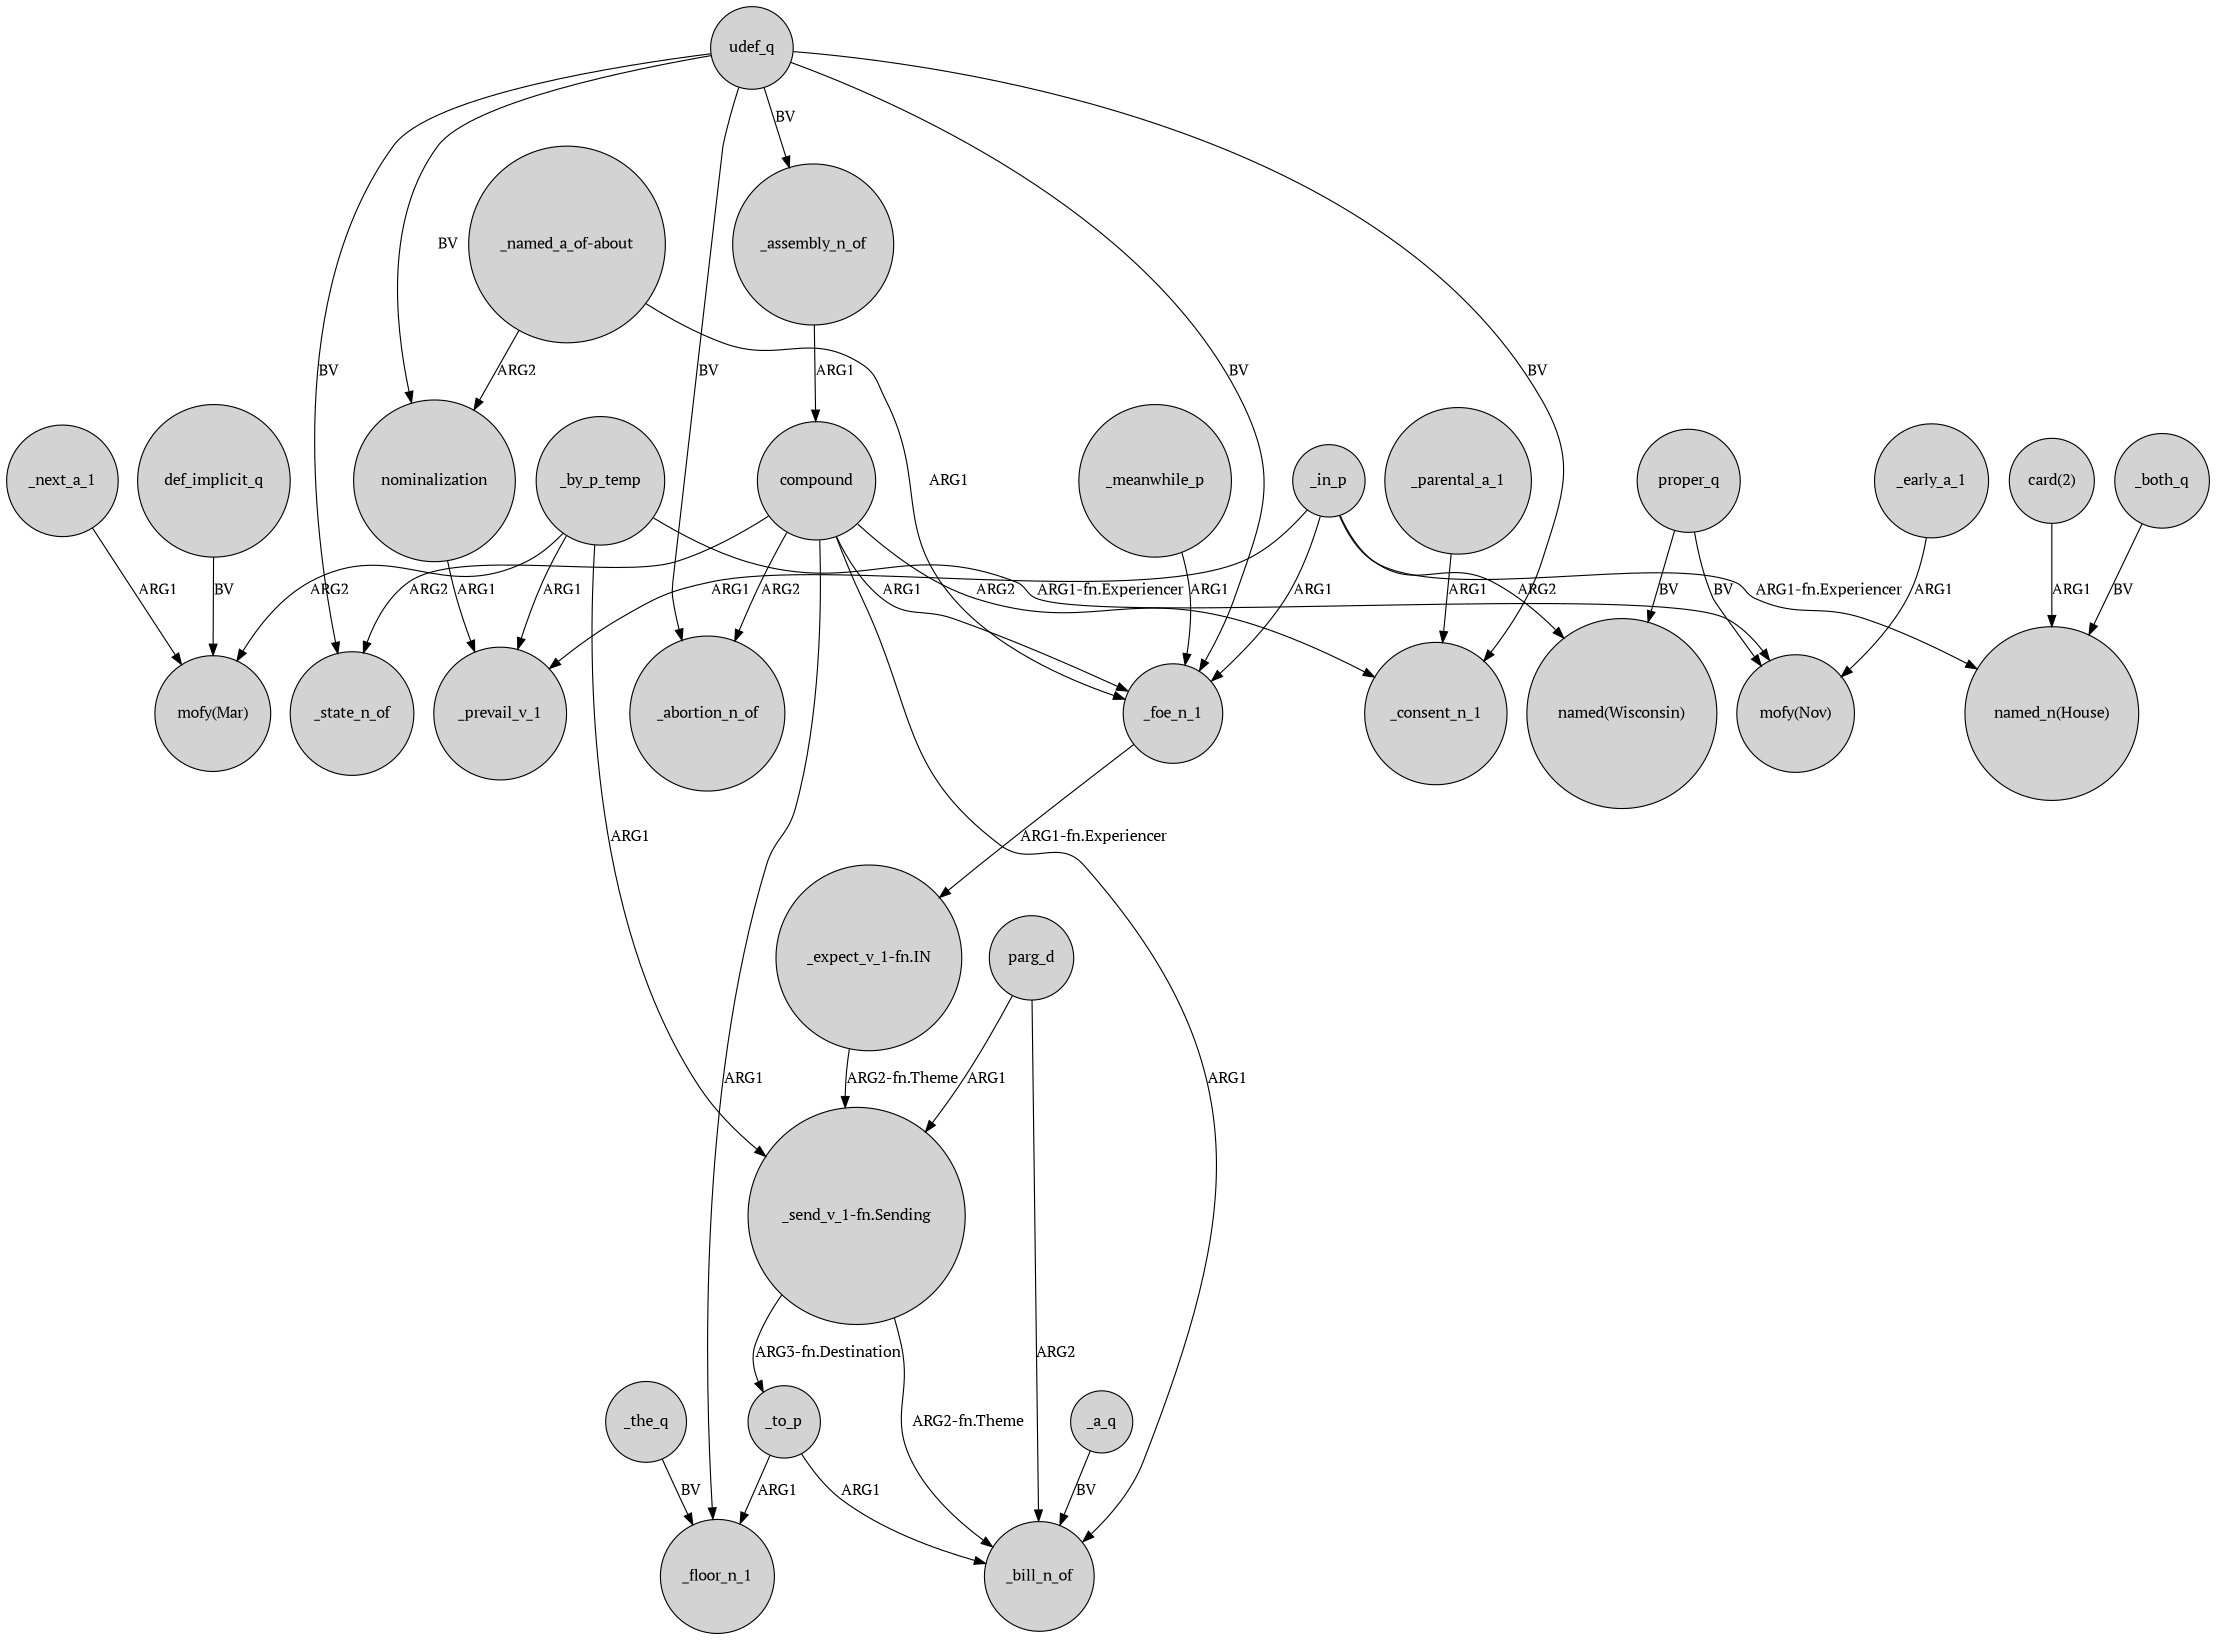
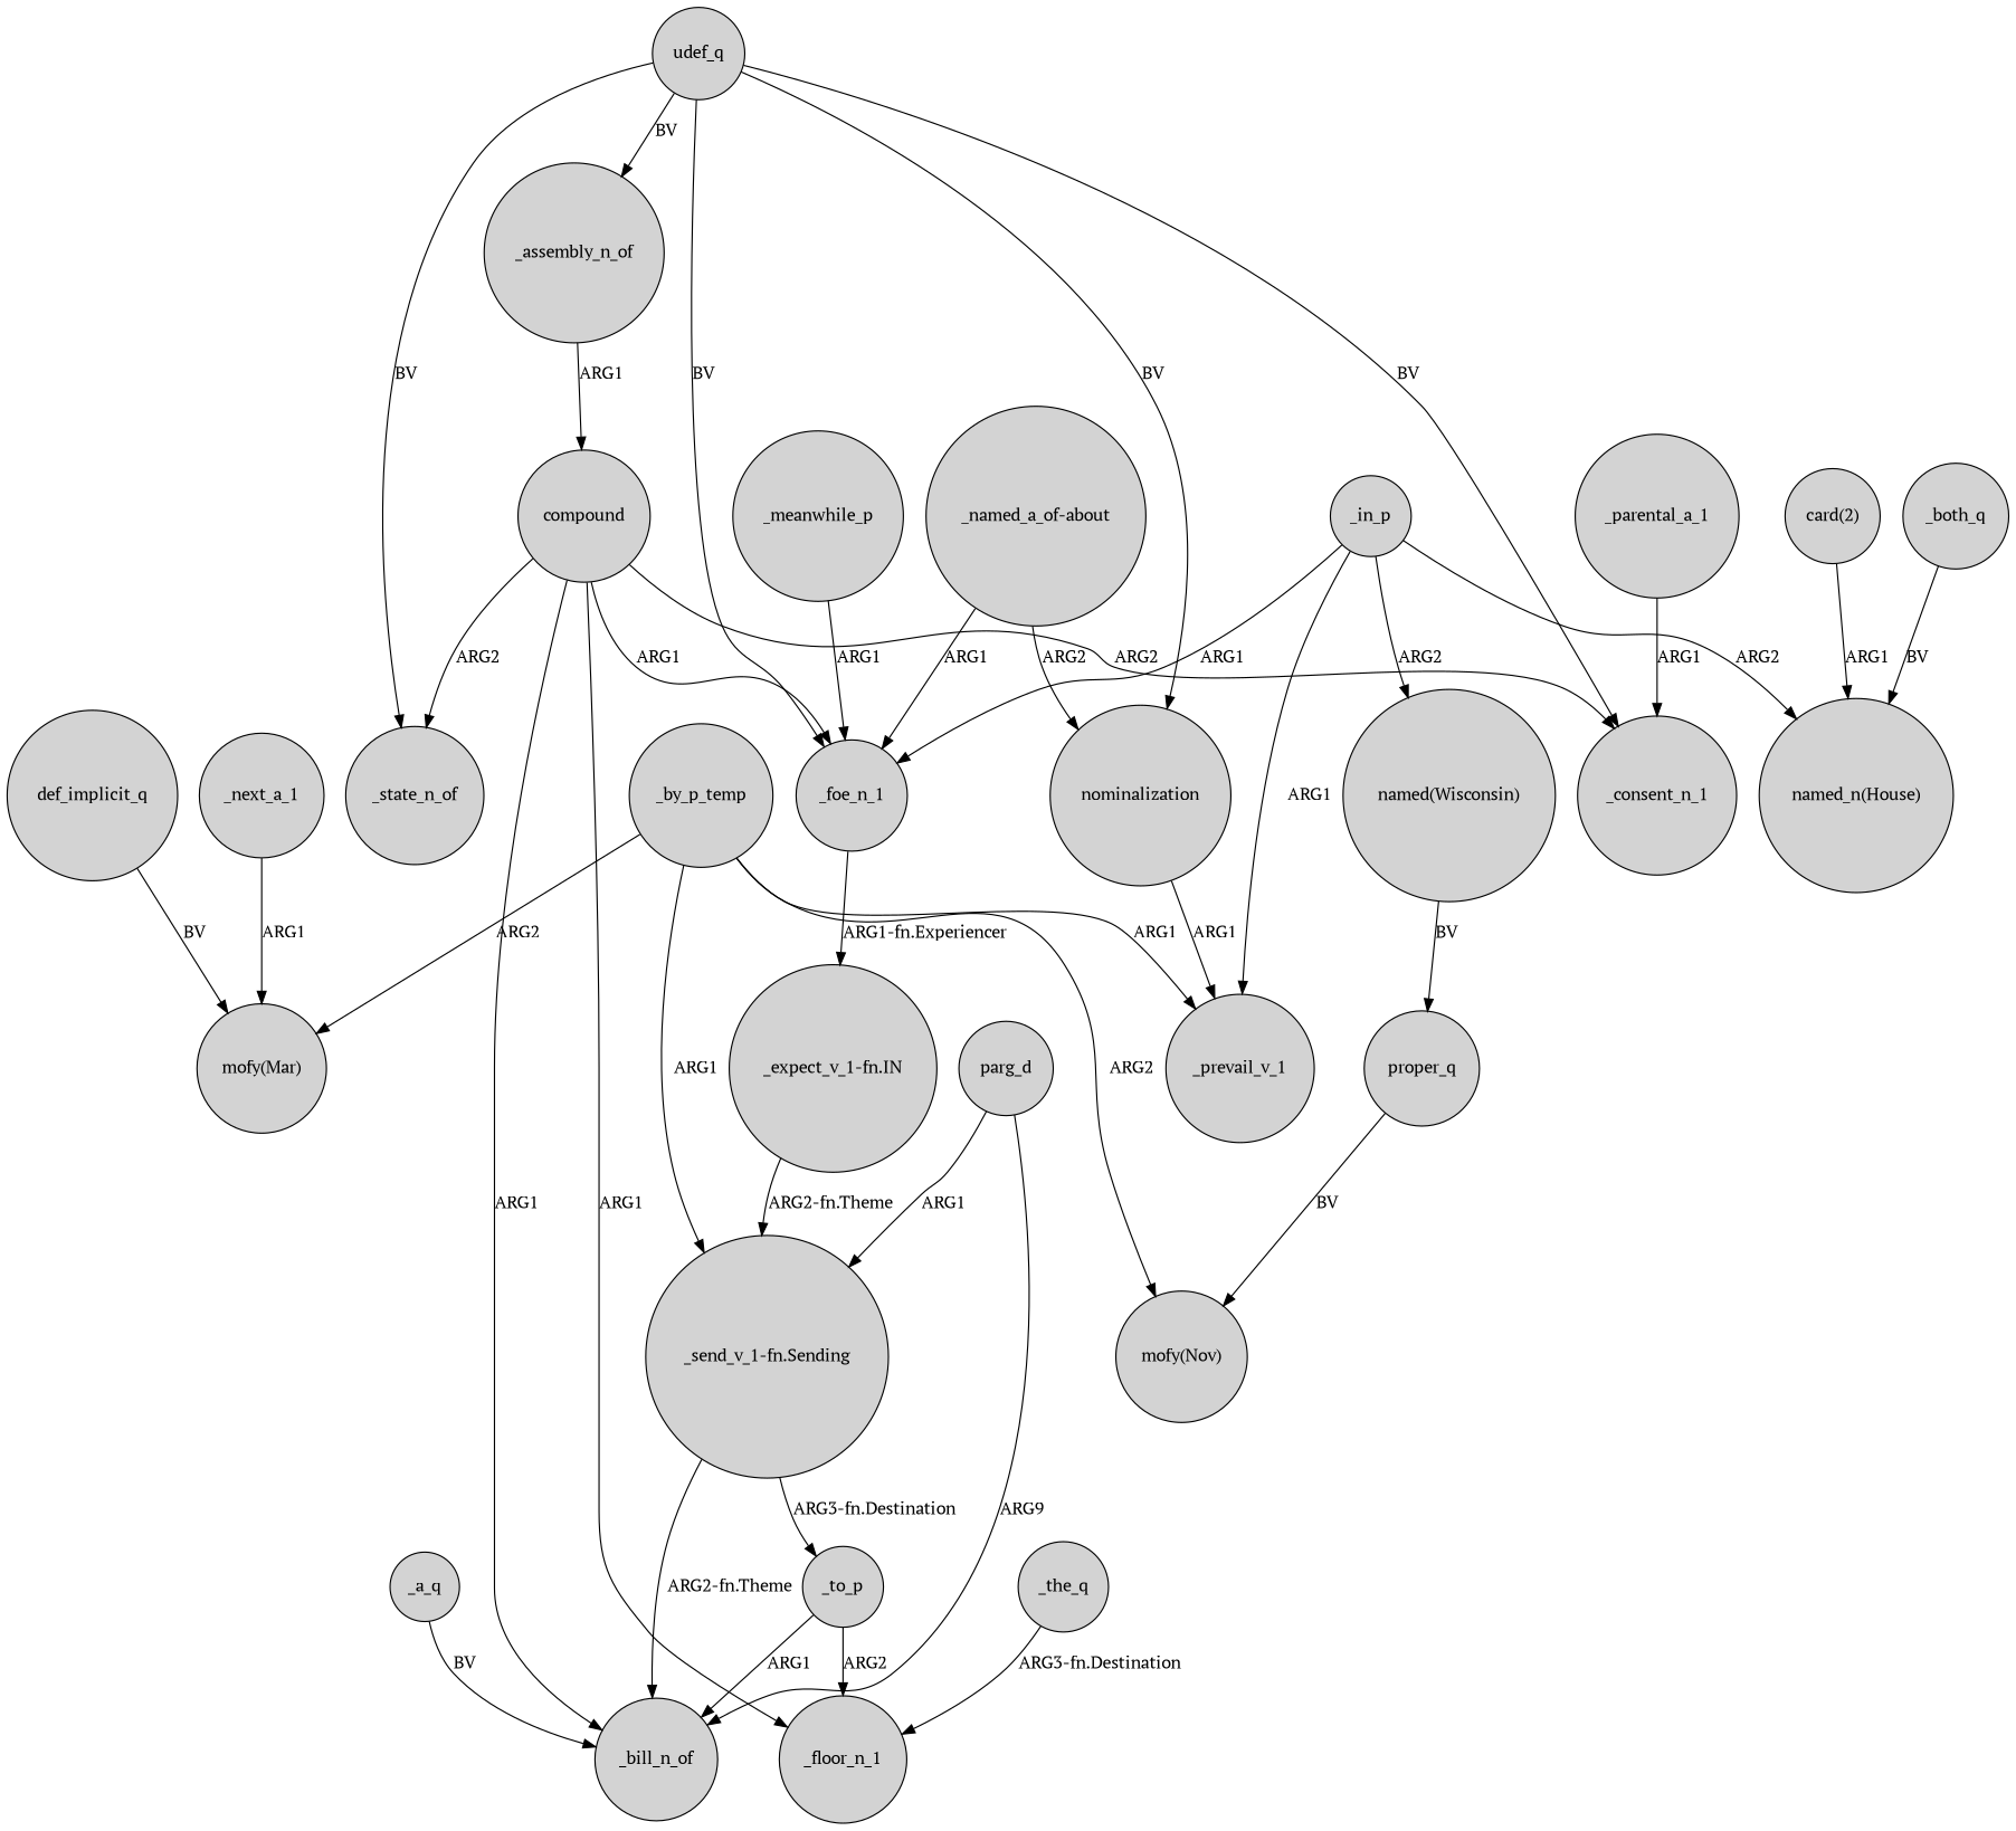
  digraph {
    fontname="PT Serif"
    node [fontname="PT Serif" shape=circle style=filled]
    edge [fontname="PT Serif"]
    _by_p_temp
    "mofy(Mar)"
    "_send_v_1-fn.Sending"
    _prevail_v_1
    "mofy(Nov)"
    _bill_n_of
    _to_p
    _floor_n_1
    compound
    _foe_n_1
    _state_n_of
    _consent_n_1
-   _abortion_n_of
    "_expect_v_1-fn.IN"
    _assembly_n_of
    _in_p
    "named_n(House)"
    "named(Wisconsin)"
    _a_q
    udef_q
    nominalization
    n22 [label="_named_a_of-about"]
    "card(2)"
    _both_q
    proper_q
    def_implicit_q
    parg_d
-   _early_a_1
    _meanwhile_p
    _parental_a_1
    _the_q
    _next_a_1
    _by_p_temp -> "mofy(Mar)" [label=ARG2]
    _by_p_temp -> "_send_v_1-fn.Sending" [label=ARG1]
    _by_p_temp -> _prevail_v_1 [label=ARG1]
-   _by_p_temp -> "mofy(Nov)" [label="ARG1-fn.Experiencer"]
+   _by_p_temp -> "mofy(Nov)" [label=ARG2]
    "_send_v_1-fn.Sending" -> _bill_n_of [label="ARG2-fn.Theme"]
    "_send_v_1-fn.Sending" -> _to_p [label="ARG3-fn.Destination"]
    _to_p -> _bill_n_of [label=ARG1]
-   _to_p -> _floor_n_1 [label=ARG1]
+   _to_p -> _floor_n_1 [label=ARG2]
    compound -> _bill_n_of [label=ARG1]
    compound -> _floor_n_1 [label=ARG1]
    compound -> _foe_n_1 [label=ARG1]
    compound -> _state_n_of [label=ARG2]
    compound -> _consent_n_1 [label=ARG2]
-   compound -> _abortion_n_of [label=ARG2]
    _foe_n_1 -> "_expect_v_1-fn.IN" [label="ARG1-fn.Experiencer"]
    "_expect_v_1-fn.IN" -> "_send_v_1-fn.Sending" [label="ARG2-fn.Theme"]
    _assembly_n_of -> compound [label=ARG1]
    _in_p -> _prevail_v_1 [label=ARG1]
    _in_p -> _foe_n_1 [label=ARG1]
-   _in_p -> "named_n(House)" [label="ARG1-fn.Experiencer"]
+   _in_p -> "named_n(House)" [label=ARG2]
    _in_p -> "named(Wisconsin)" [label=ARG2]
    _a_q -> _bill_n_of [label=BV]
    udef_q -> _foe_n_1 [label=BV]
    udef_q -> _state_n_of [label=BV]
    udef_q -> _consent_n_1 [label=BV]
-   udef_q -> _abortion_n_of [label=BV]
    udef_q -> _assembly_n_of [label=BV]
    udef_q -> nominalization [label=BV]
    nominalization -> _prevail_v_1 [label=ARG1]
    n22 -> _foe_n_1 [label=ARG1]
    n22 -> nominalization [label=ARG2]
    "card(2)" -> "named_n(House)" [label=ARG1]
    _both_q -> "named_n(House)" [label=BV]
    proper_q -> "mofy(Nov)" [label=BV]
-   proper_q -> "named(Wisconsin)" [label=BV]
+   "named(Wisconsin)" -> proper_q [label=BV]
    def_implicit_q -> "mofy(Mar)" [label=BV]
    parg_d -> "_send_v_1-fn.Sending" [label=ARG1]
-   parg_d -> _bill_n_of [label=ARG2]
-   _early_a_1 -> "mofy(Nov)" [label=ARG1]
+   parg_d -> _bill_n_of [label=ARG9]
    _meanwhile_p -> _foe_n_1 [label=ARG1]
    _parental_a_1 -> _consent_n_1 [label=ARG1]
-   _the_q -> _floor_n_1 [label=BV]
+   _the_q -> _floor_n_1 [label="ARG3-fn.Destination"]
    _next_a_1 -> "mofy(Mar)" [label=ARG1]
  }
